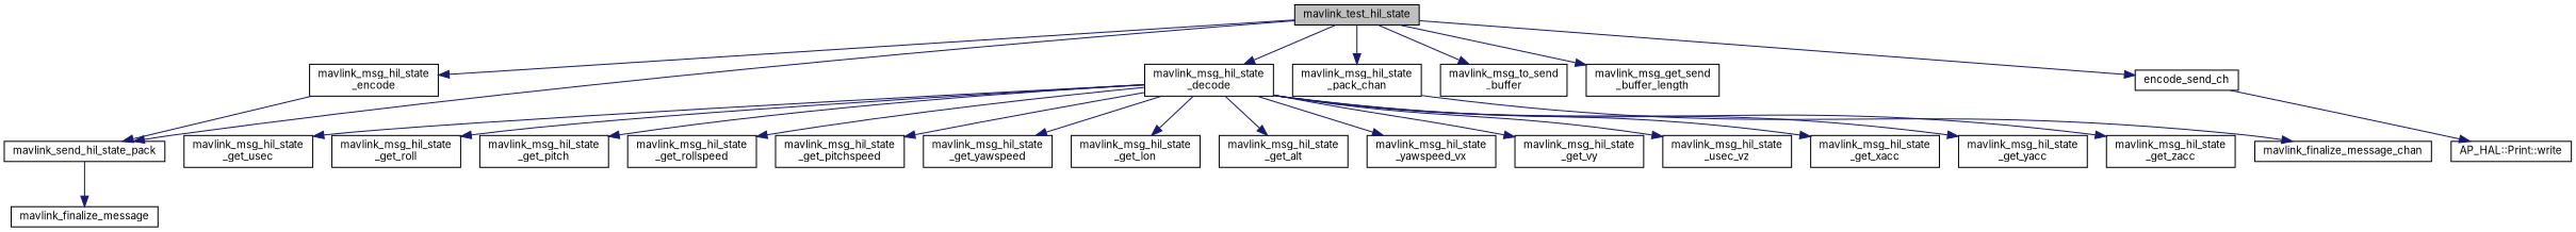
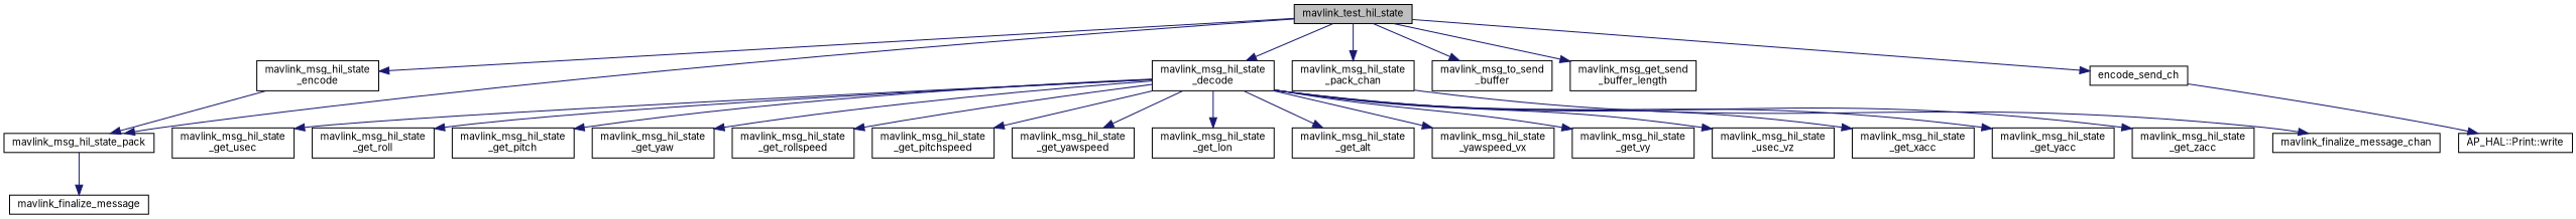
  digraph {
    fontname=Inter
    rankdir=TB
    node [color=black fillcolor=white fontname=Inter fontsize=10 shape=record style=filled]
    edge [color=midnightblue fontname=Inter fontsize=10 labelfontname=Helvetica labelfontsize=10 style=solid]
    n1 [fillcolor=grey75 fontcolor=black height=0.2 label=mavlink_test_hil_state width=0.4]
    n2 [height=0.2 label="mavlink_msg_hil_state\l_encode" width=0.4]
-   n3 [height=0.2 label=mavlink_send_hil_state_pack width=0.4]
+   n3 [height=0.2 label=mavlink_msg_hil_state_pack width=0.4]
    n4 [height=0.2 label="mavlink_msg_hil_state\l_decode" width=0.4]
    n5 [height=0.2 label="mavlink_msg_hil_state\l_pack_chan" width=0.4]
    n6 [height=0.2 label="mavlink_msg_to_send\l_buffer" width=0.4]
    n7 [height=0.2 label="mavlink_msg_get_send\l_buffer_length" width=0.4]
    n8 [height=0.2 label=encode_send_ch width=0.4]
    n9 [height=0.2 label=mavlink_finalize_message width=0.4]
    n10 [height=0.2 label="mavlink_msg_hil_state\l_get_usec" width=0.4]
    n11 [height=0.2 label="mavlink_msg_hil_state\l_get_roll" width=0.4]
    n12 [height=0.2 label="mavlink_msg_hil_state\l_get_pitch" width=0.4]
+   n13 [height=0.2 label="mavlink_msg_hil_state\l_get_yaw" width=0.4]
    n14 [height=0.2 label="mavlink_msg_hil_state\l_get_rollspeed" width=0.4]
    n15 [height=0.2 label="mavlink_msg_hil_state\l_get_pitchspeed" width=0.4]
    n16 [height=0.2 label="mavlink_msg_hil_state\l_get_yawspeed" width=0.4]
    n17 [height=0.2 label="mavlink_msg_hil_state\l_get_lon" width=0.4]
    n18 [height=0.2 label="mavlink_msg_hil_state\l_get_alt" width=0.4]
    n19 [height=0.2 label="mavlink_msg_hil_state\l_yawspeed_vx" width=0.4]
    n20 [height=0.2 label="mavlink_msg_hil_state\l_get_vy" width=0.4]
    n21 [height=0.2 label="mavlink_msg_hil_state\l_usec_vz" width=0.4]
    n22 [height=0.2 label="mavlink_msg_hil_state\l_get_xacc" width=0.4]
    n23 [height=0.2 label="mavlink_msg_hil_state\l_get_yacc" width=0.4]
    n24 [height=0.2 label="mavlink_msg_hil_state\l_get_zacc" width=0.4]
    n25 [height=0.2 label=mavlink_finalize_message_chan width=0.4]
    n26 [height=0.2 label="AP_HAL::Print::write" width=0.4]
    n1 -> n2
    n1 -> n3
    n1 -> n4
    n1 -> n5
    n1 -> n6
    n1 -> n7
    n1 -> n8
    n2 -> n3
    n3 -> n9
    n4 -> n10
    n4 -> n11
    n4 -> n12
+   n4 -> n13
    n4 -> n14
    n4 -> n15
    n4 -> n16
    n4 -> n17
    n4 -> n18
    n4 -> n19
    n4 -> n20
    n4 -> n21
    n4 -> n22
    n4 -> n23
    n4 -> n24
    n5 -> n25
    n8 -> n26
  }
